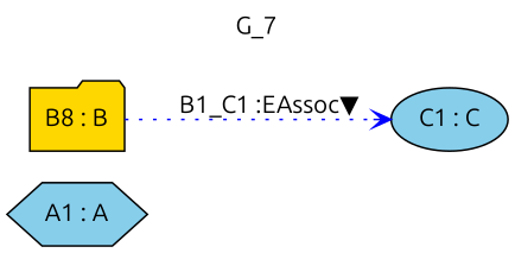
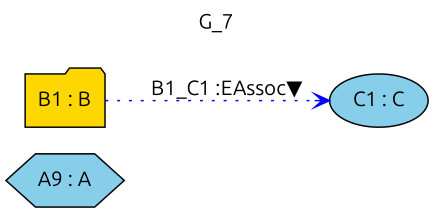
  digraph {
    label=G_7
    labelfontsize=12
    labelloc=tl
    rankdir=LR
    fontname=Ubuntu
    node [fillcolor=skyblue style=filled fontname=Ubuntu]
-   n1 [label="A1 : A" shape=hexagon]
-   n2 [fillcolor=gold label="B8 : B" shape=folder]
+   n1 [label="A9 : A" shape=hexagon]
+   n2 [fillcolor=gold label="B1 : B" shape=folder]
    n3 [label="C1 : C" shape=ellipse]
    n2 -> n3 [arrowhead=vee label="B1_C1 :EAssoc▼" color=blue style=dotted fontname=Ubuntu]
  }
